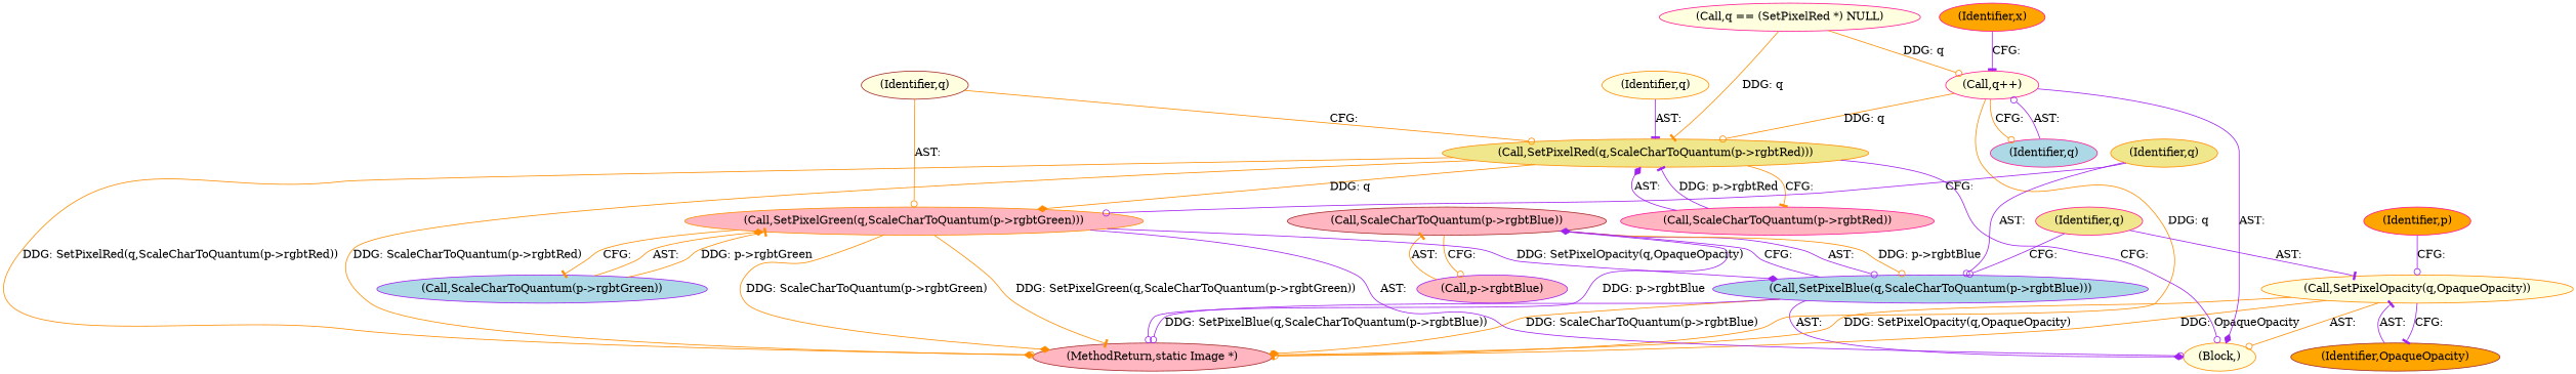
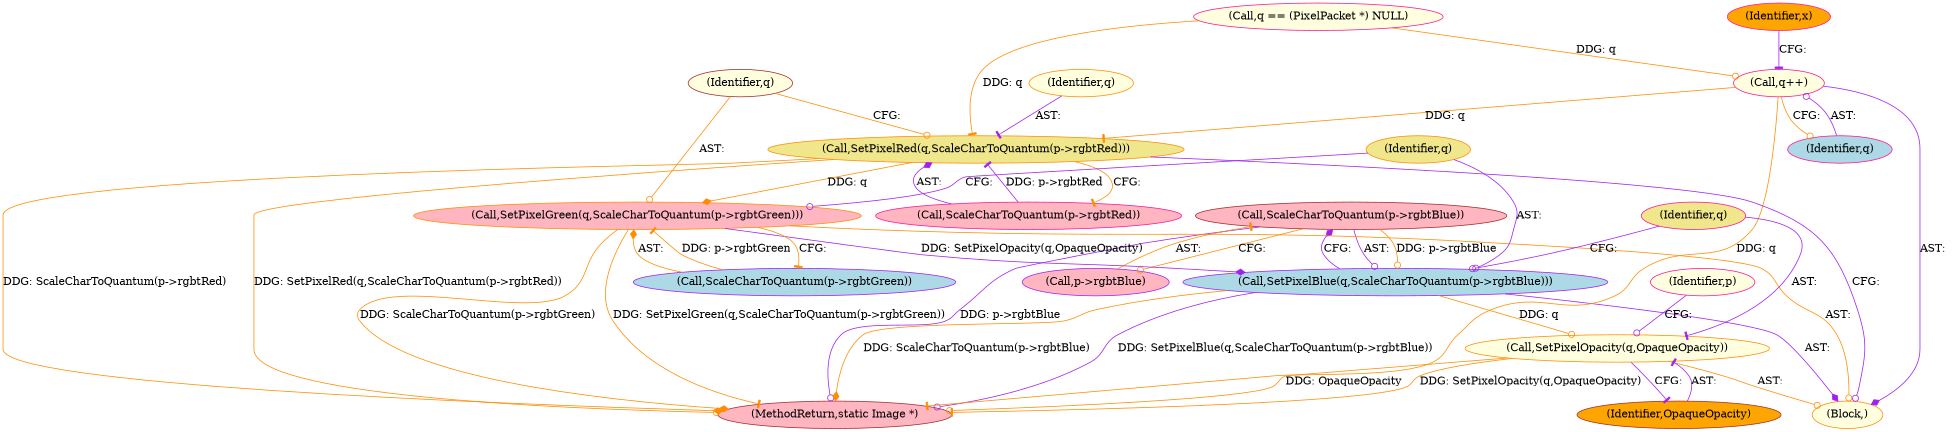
  digraph {
    node [color=deeppink fillcolor=lightyellow style=filled]
    edge [arrowhead=odot color=darkorange]
    n1 [color=brown fillcolor=lightpink label="(Call,ScaleCharToQuantum(p->rgbtBlue))"]
    n2 [color=purple fillcolor=lightblue label="(Call,SetPixelBlue(q,ScaleCharToQuantum(p->rgbtBlue)))"]
    n3 [color=purple fillcolor=lightpink label="(Call,p->rgbtBlue)"]
    n4 [color=brown fillcolor=lightpink label="(MethodReturn,static Image *)"]
    n5 [color=darkorange label="(Call,SetPixelOpacity(q,OpaqueOpacity))"]
    n6 [color=darkorange label="(Block,)"]
    n7 [color=brown fillcolor=orange label="(Identifier,OpaqueOpacity)"]
    n8 [label="(Call,q++)"]
    n9 [color=darkorange fillcolor=khaki label="(Call,SetPixelRed(q,ScaleCharToQuantum(p->rgbtRed)))"]
    n10 [fillcolor=lightblue label="(Identifier,q)"]
    n11 [color=darkorange fillcolor=lightpink label="(Call,SetPixelGreen(q,ScaleCharToQuantum(p->rgbtGreen)))"]
    n12 [fillcolor=lightpink label="(Call,ScaleCharToQuantum(p->rgbtRed))"]
    n13 [color=purple fillcolor=lightblue label="(Call,ScaleCharToQuantum(p->rgbtGreen))"]
    n14 [fillcolor=khaki label="(Identifier,q)"]
    n15 [color=brown label="(Identifier,q)"]
-   n16 [label="(Call,q == (SetPixelRed *) NULL)"]
-   n17 [fillcolor=orange label="(Identifier,p)"]
+   n16 [label="(Call,q == (PixelPacket *) NULL)"]
+   n17 [label="(Identifier,p)"]
    n18 [color=darkorange fillcolor=khaki label="(Identifier,q)"]
    n19 [fillcolor=orange label="(Identifier,x)"]
    n20 [color=darkorange label="(Identifier,q)"]
    n1 -> n2 [color=purple label="AST: "]
    n1 -> n2 [label="DDG: p->rgbtBlue"]
    n1 -> n3 [label="CFG: "]
    n1 -> n4 [color=purple label="DDG: p->rgbtBlue"]
    n2 -> n1 [arrowhead=diamond color=purple label="CFG: "]
    n2 -> n4 [arrowhead=diamond label="DDG: ScaleCharToQuantum(p->rgbtBlue)"]
    n2 -> n4 [color=purple label="DDG: SetPixelBlue(q,ScaleCharToQuantum(p->rgbtBlue))"]
+   n2 -> n5 [label="DDG: q"]
    n2 -> n6 [arrowhead=diamond color=purple label="AST: "]
    n3 -> n1 [arrowhead=tee label="AST: "]
    n5 -> n4 [arrowhead=tee label="DDG: SetPixelOpacity(q,OpaqueOpacity)"]
    n5 -> n4 [label="DDG: OpaqueOpacity"]
    n5 -> n6 [label="AST: "]
    n5 -> n7 [arrowhead=tee color=purple label="CFG: "]
    n7 -> n5 [arrowhead=tee color=purple label="AST: "]
    n8 -> n4 [arrowhead=tee label="DDG: q"]
    n8 -> n6 [arrowhead=diamond color=purple label="AST: "]
-   n8 -> n9 [label="DDG: q"]
+   n8 -> n9 [arrowhead=tee label="DDG: q"]
    n8 -> n10 [label="CFG: "]
    n9 -> n4 [label="DDG: SetPixelRed(q,ScaleCharToQuantum(p->rgbtRed))"]
    n9 -> n4 [arrowhead=diamond label="DDG: ScaleCharToQuantum(p->rgbtRed)"]
    n9 -> n6 [color=purple label="CFG: "]
    n9 -> n11 [arrowhead=diamond label="DDG: q"]
    n9 -> n12 [arrowhead=tee label="CFG: "]
    n10 -> n8 [color=purple label="AST: "]
    n11 -> n2 [arrowhead=diamond color=purple label="DDG: SetPixelOpacity(q,OpaqueOpacity)"]
    n11 -> n4 [arrowhead=diamond label="DDG: ScaleCharToQuantum(p->rgbtGreen)"]
    n11 -> n4 [arrowhead=tee label="DDG: SetPixelGreen(q,ScaleCharToQuantum(p->rgbtGreen))"]
-   n11 -> n6 [color=purple label="AST: "]
+   n11 -> n6 [label="AST: "]
    n11 -> n13 [arrowhead=tee label="CFG: "]
    n12 -> n9 [arrowhead=diamond color=purple label="AST: "]
    n12 -> n9 [arrowhead=tee color=purple label="DDG: p->rgbtRed"]
    n13 -> n11 [arrowhead=diamond label="AST: "]
    n13 -> n11 [arrowhead=tee label="DDG: p->rgbtGreen"]
    n14 -> n2 [color=purple label="CFG: "]
    n14 -> n5 [arrowhead=tee color=purple label="AST: "]
    n15 -> n9 [label="CFG: "]
    n15 -> n11 [label="AST: "]
    n16 -> n8 [label="DDG: q"]
    n16 -> n9 [arrowhead=tee label="DDG: q"]
    n17 -> n5 [color=purple label="CFG: "]
    n18 -> n2 [color=purple label="AST: "]
    n18 -> n11 [color=purple label="CFG: "]
    n19 -> n8 [arrowhead=tee color=purple label="CFG: "]
    n20 -> n9 [arrowhead=tee color=purple label="AST: "]
  }
